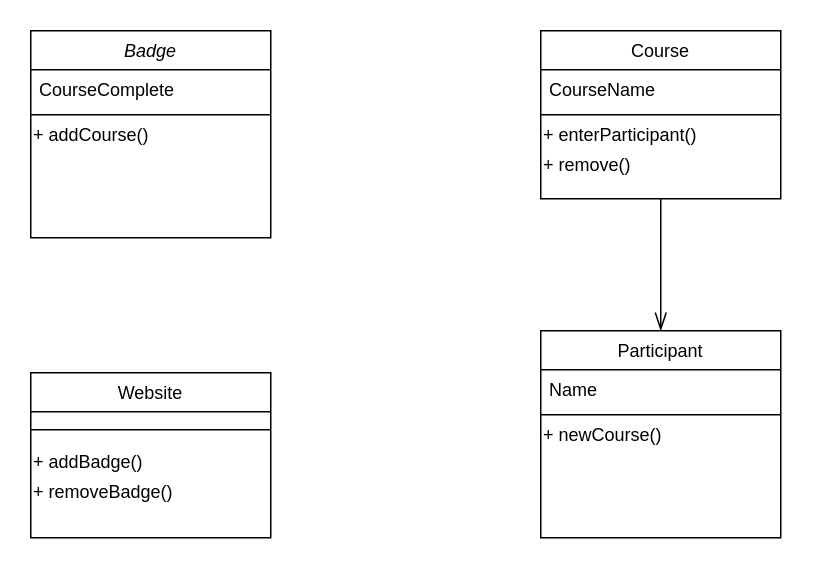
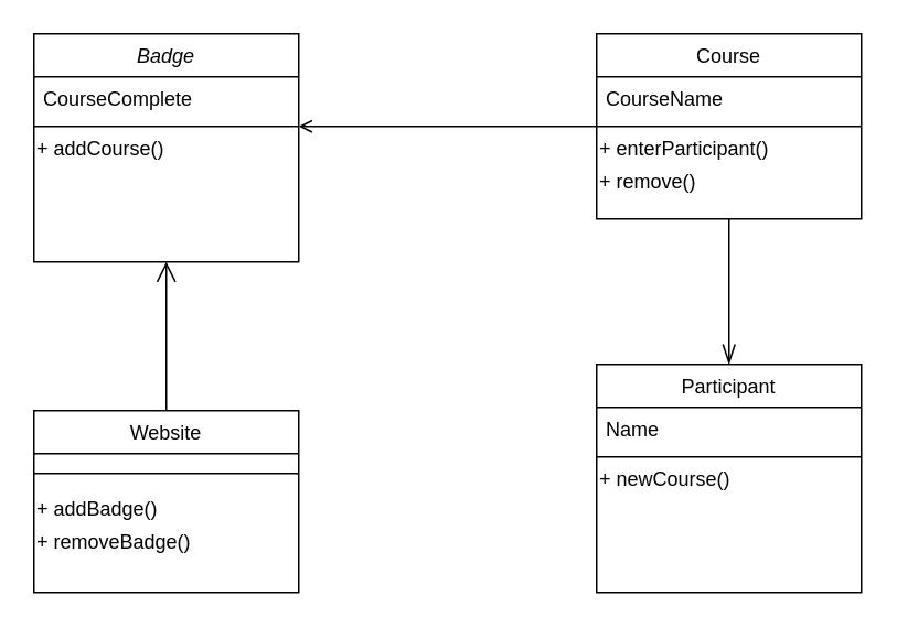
  <mxCell id="0" />
  <mxCell id="1" parent="0" />
  <mxCell id="2" value="Badge" style="swimlane;fontStyle=2;align=center;verticalAlign=top;childLayout=stackLayout;horizontal=1;startSize=26;horizontalStack=0;resizeParent=1;resizeLast=0;collapsible=1;marginBottom=0;rounded=0;shadow=0;strokeWidth=1;" parent="1" vertex="1"><mxGeometry x="20" y="20" width="160" height="138" as="geometry"><mxRectangle x="230" y="140" width="160" height="26" as="alternateBounds" /></mxGeometry></mxCell>
  <mxCell id="3" value="CourseComplete" style="text;align=left;verticalAlign=top;spacingLeft=4;spacingRight=4;overflow=hidden;rotatable=0;points=[[0,0.5],[1,0.5]];portConstraint=eastwest;" parent="2" vertex="1"><mxGeometry y="26" width="160" height="26" as="geometry" /></mxCell>
  <mxCell id="4" value="" style="line;html=1;strokeWidth=1;align=left;verticalAlign=middle;spacingTop=-1;spacingLeft=3;spacingRight=3;rotatable=0;labelPosition=right;points=[];portConstraint=eastwest;" parent="2" vertex="1"><mxGeometry y="52" width="160" height="8" as="geometry" /></mxCell>
  <mxCell id="5" value="+ addCourse()" style="text;html=1;align=left;verticalAlign=middle;resizable=0;points=[];autosize=1;strokeColor=none;fillColor=none;" vertex="1" parent="2"><mxGeometry y="60" width="160" height="20" as="geometry" /></mxCell>
  <mxCell id="6" value="Participant" style="swimlane;fontStyle=0;align=center;verticalAlign=top;childLayout=stackLayout;horizontal=1;startSize=26;horizontalStack=0;resizeParent=1;resizeLast=0;collapsible=1;marginBottom=0;rounded=0;shadow=0;strokeWidth=1;" parent="1" vertex="1"><mxGeometry x="360" y="220" width="160" height="138" as="geometry"><mxRectangle x="130" y="380" width="160" height="26" as="alternateBounds" /></mxGeometry></mxCell>
  <mxCell id="7" value="Name" style="text;align=left;verticalAlign=top;spacingLeft=4;spacingRight=4;overflow=hidden;rotatable=0;points=[[0,0.5],[1,0.5]];portConstraint=eastwest;" parent="6" vertex="1"><mxGeometry y="26" width="160" height="26" as="geometry" /></mxCell>
  <mxCell id="8" value="" style="line;html=1;strokeWidth=1;align=left;verticalAlign=middle;spacingTop=-1;spacingLeft=3;spacingRight=3;rotatable=0;labelPosition=right;points=[];portConstraint=eastwest;" parent="6" vertex="1"><mxGeometry y="52" width="160" height="8" as="geometry" /></mxCell>
  <mxCell id="9" value="+ newCourse()" style="text;html=1;align=left;verticalAlign=middle;resizable=0;points=[];autosize=1;strokeColor=none;fillColor=none;" vertex="1" parent="6"><mxGeometry y="60" width="160" height="20" as="geometry" /></mxCell>
  <mxCell id="10" value="Website" style="swimlane;fontStyle=0;align=center;verticalAlign=top;childLayout=stackLayout;horizontal=1;startSize=26;horizontalStack=0;resizeParent=1;resizeLast=0;collapsible=1;marginBottom=0;rounded=0;shadow=0;strokeWidth=1;" parent="1" vertex="1"><mxGeometry x="20" y="248" width="160" height="110" as="geometry"><mxRectangle x="340" y="380" width="170" height="26" as="alternateBounds" /></mxGeometry></mxCell>
  <mxCell id="11" value="" style="line;html=1;strokeWidth=1;align=left;verticalAlign=middle;spacingTop=-1;spacingLeft=3;spacingRight=3;rotatable=0;labelPosition=right;points=[];portConstraint=eastwest;" parent="10" vertex="1"><mxGeometry y="26" width="160" height="24" as="geometry" /></mxCell>
  <mxCell id="12" value="+ addBadge()" style="text;html=1;align=left;verticalAlign=middle;resizable=0;points=[];autosize=1;strokeColor=none;fillColor=none;" vertex="1" parent="10"><mxGeometry y="50" width="160" height="20" as="geometry" /></mxCell>
  <mxCell id="13" value="+ removeBadge()" style="text;html=1;align=left;verticalAlign=middle;resizable=0;points=[];autosize=1;strokeColor=none;fillColor=none;" vertex="1" parent="10"><mxGeometry y="70" width="160" height="20" as="geometry" /></mxCell>
+ <mxCell id="14" value="" style="endArrow=open;endSize=10;endFill=0;shadow=0;strokeWidth=1;rounded=0;edgeStyle=elbowEdgeStyle;elbow=vertical;" parent="1" source="10" target="2" edge="1"><mxGeometry width="160" relative="1" as="geometry"><mxPoint x="10" y="273" as="sourcePoint" /><mxPoint x="110" y="171" as="targetPoint" /></mxGeometry></mxCell>
  <mxCell id="15" value="Course" style="swimlane;fontStyle=0;align=center;verticalAlign=top;childLayout=stackLayout;horizontal=1;startSize=26;horizontalStack=0;resizeParent=1;resizeLast=0;collapsible=1;marginBottom=0;rounded=0;shadow=0;strokeWidth=1;" parent="1" vertex="1"><mxGeometry x="360" y="20" width="160" height="112" as="geometry"><mxRectangle x="550" y="140" width="160" height="26" as="alternateBounds" /></mxGeometry></mxCell>
  <mxCell id="16" value="CourseName" style="text;align=left;verticalAlign=top;spacingLeft=4;spacingRight=4;overflow=hidden;rotatable=0;points=[[0,0.5],[1,0.5]];portConstraint=eastwest;" parent="15" vertex="1"><mxGeometry y="26" width="160" height="26" as="geometry" /></mxCell>
  <mxCell id="17" value="" style="line;html=1;strokeWidth=1;align=left;verticalAlign=middle;spacingTop=-1;spacingLeft=3;spacingRight=3;rotatable=0;labelPosition=right;points=[];portConstraint=eastwest;" parent="15" vertex="1"><mxGeometry y="52" width="160" height="8" as="geometry" /></mxCell>
  <mxCell id="18" value="+ enterParticipant()" style="text;html=1;align=left;verticalAlign=middle;resizable=0;points=[];autosize=1;strokeColor=none;fillColor=none;" vertex="1" parent="15"><mxGeometry y="60" width="160" height="20" as="geometry" /></mxCell>
  <mxCell id="19" value="+ remove()" style="text;html=1;align=left;verticalAlign=middle;resizable=0;points=[];autosize=1;strokeColor=none;fillColor=none;" vertex="1" parent="15"><mxGeometry y="80" width="160" height="20" as="geometry" /></mxCell>
+ <mxCell id="20" value="" style="endArrow=open;shadow=0;strokeWidth=1;rounded=0;endFill=1;edgeStyle=elbowEdgeStyle;elbow=vertical;" parent="1" source="15" target="2" edge="1"><mxGeometry x="0.5" y="41" relative="1" as="geometry"><mxPoint x="340" y="92" as="sourcePoint" /><mxPoint x="180" y="92" as="targetPoint" /><mxPoint x="-40" y="32" as="offset" /></mxGeometry></mxCell>
  <mxCell id="21" value="" style="endArrow=openThin;endSize=10;endFill=0;shadow=0;strokeWidth=1;rounded=0;edgeStyle=elbowEdgeStyle;elbow=vertical;" parent="1" target="6" edge="1"><mxGeometry width="160" relative="1" as="geometry"><mxPoint x="440" y="132" as="sourcePoint" /><mxPoint x="0" y="103" as="targetPoint" /></mxGeometry></mxCell>
